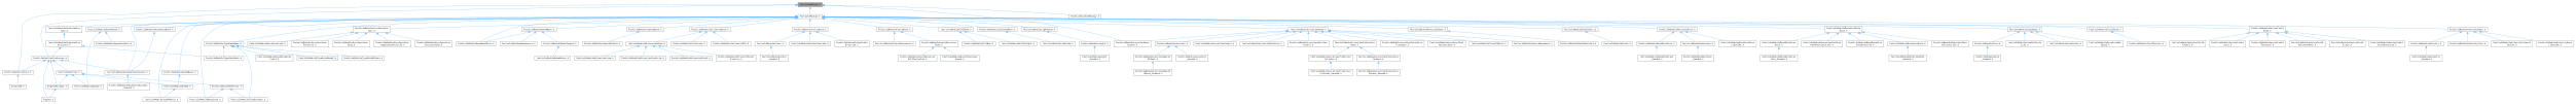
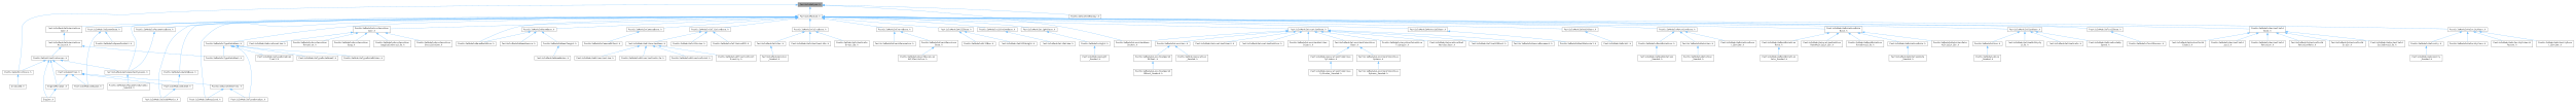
  digraph {
    fontname="IBM Plex Mono"
    node [color=grey40 fillcolor=white fontname="IBM Plex Mono" fontsize=10 shape=box style=filled]
    edge [color=steelblue1 dir=back fontname="IBM Plex Mono" fontsize=10 labelfontname=Helvetica labelfontsize=10 style=solid]
    n1 [color=gray40 fillcolor=grey60 fontcolor=black height=0.2 label="ParticleHelper.h" width=0.4]
    n2 [height=0.2 label="ParticleDefinitions.h" width=0.4]
    n3 [height=0.2 label="ParticleEmitterInstances.h" width=0.4]
    n4 [height=0.2 label="ParticleModule.h" width=0.4]
    n5 [height=0.2 label="ParticleModuleLocationBone\lSocket.h" width=0.4]
    n6 [height=0.2 label="ParticleSystemReplay.h" width=0.4]
    n7 [height=0.2 label="UnrealEd.h" width=0.4]
    n8 [height=0.2 label="Engine.h" width=0.4]
    n9 [height=0.2 label="EngineMinimal.h" width=0.4]
    n10 [height=0.2 label="ParticleEmitter.h" width=0.4]
    n11 [height=0.2 label="ParticleModuleParameterDynamic.h" width=0.4]
    n12 [height=0.2 label="ParticleModuleSubUVMovie.h" width=0.4]
    n13 [height=0.2 label="ParticleModuleRequired.h" width=0.4]
    n14 [height=0.2 label="ParticleModuleAcceleration\lBase.h" width=0.4]
    n15 [height=0.2 label="ParticleModuleBeamBase.h" width=0.4]
    n16 [height=0.2 label="ParticleModuleBeamModifier.h" width=0.4]
    n17 [height=0.2 label="ParticleModuleCameraBase.h" width=0.4]
    n18 [height=0.2 label="ParticleModuleCollisionBase.h" width=0.4]
    n19 [height=0.2 label="ParticleModuleColorBase.h" width=0.4]
    n20 [height=0.2 label="ParticleModuleEventBase.h" width=0.4]
    n21 [height=0.2 label="ParticleModuleKillBase.h" width=0.4]
    n22 [height=0.2 label="ParticleModuleLifetimeBase.h" width=0.4]
    n23 [height=0.2 label="ParticleModuleLightBase.h" width=0.4]
    n24 [height=0.2 label="ParticleModuleLocationBase.h" width=0.4]
    n25 [height=0.2 label="ParticleModuleMaterialBase.h" width=0.4]
    n26 [height=0.2 label="ParticleModuleOrbitBase.h" width=0.4]
    n27 [height=0.2 label="ParticleModuleOrientation\lBase.h" width=0.4]
    n28 [height=0.2 label="ParticleModuleParameterBase.h" width=0.4]
    n29 [height=0.2 label="ParticleModuleRotationBase.h" width=0.4]
    n30 [height=0.2 label="ParticleModuleRotationRate\lBase.h" width=0.4]
    n31 [height=0.2 label="ParticleModuleSizeBase.h" width=0.4]
    n32 [height=0.2 label="ParticleModuleSpawnBase.h" width=0.4]
    n33 [height=0.2 label="ParticleModuleSubUVBase.h" width=0.4]
    n34 [height=0.2 label="ParticleModuleTrailBase.h" width=0.4]
    n35 [height=0.2 label="ParticleModuleTypeDataBase.h" width=0.4]
    n36 [height=0.2 label="ParticleModuleVectorField\lBase.h" width=0.4]
    n37 [height=0.2 label="ParticleModuleVelocityBase.h" width=0.4]
    n38 [height=0.2 label="ParticleModuleSpawn.h" width=0.4]
    n39 [height=0.2 label="ParticleModuleSubUV.h" width=0.4]
    n40 [height=0.2 label="ParticleSpriteEmitter.h" width=0.4]
    n41 [height=0.2 label="ParticleModuleParameterDynamic\l_Seeded.h" width=0.4]
    n42 [height=0.2 label="ParticleModuleTypeDataGpu.h" width=0.4]
    n43 [height=0.2 label="ParticleModuleAcceleration.h" width=0.4]
    n44 [height=0.2 label="ParticleModuleAcceleration\lRotation.h" width=0.4]
    n45 [height=0.2 label="ParticleModuleAcceleration\lDrag.h" width=0.4]
    n46 [height=0.2 label="ParticleModuleAcceleration\lDragScaleOverLife.h" width=0.4]
    n47 [height=0.2 label="ParticleModuleAcceleration\lOverLifetime.h" width=0.4]
    n48 [height=0.2 label="ParticleModuleAttractorBase.h" width=0.4]
    n49 [height=0.2 label="ParticleModuleAttractorLine.h" width=0.4]
    n50 [height=0.2 label="ParticleModuleAttractorParticle.h" width=0.4]
    n51 [height=0.2 label="ParticleModuleAttractorPoint.h" width=0.4]
    n52 [height=0.2 label="ParticleModuleAttractorPoint\lGravity.h" width=0.4]
    n53 [height=0.2 label="ParticleModuleBeamSource.h" width=0.4]
    n54 [height=0.2 label="ParticleModuleBeamTarget.h" width=0.4]
    n55 [height=0.2 label="ParticleModuleCameraOffset.h" width=0.4]
    n56 [height=0.2 label="ParticleModuleCollision.h" width=0.4]
    n57 [height=0.2 label="ParticleModuleCollisionGPU.h" width=0.4]
    n58 [height=0.2 label="ParticleModuleColor.h" width=0.4]
    n59 [height=0.2 label="ParticleModuleColorOverLife.h" width=0.4]
    n60 [height=0.2 label="ParticleModuleColorScale\lOverLife.h" width=0.4]
    n61 [height=0.2 label="ParticleModuleEventGenerator.h" width=0.4]
    n62 [height=0.2 label="ParticleModuleEventReceiver\lBase.h" width=0.4]
    n63 [height=0.2 label="ParticleModuleKillBox.h" width=0.4]
    n64 [height=0.2 label="ParticleModuleKillHeight.h" width=0.4]
    n65 [height=0.2 label="ParticleModuleLifetime.h" width=0.4]
    n66 [height=0.2 label="ParticleModuleLight.h" width=0.4]
    n67 [height=0.2 label="ParticleModuleLocation.h" width=0.4]
    n68 [height=0.2 label="ParticleModuleLocationDirect.h" width=0.4]
    n69 [height=0.2 label="ParticleModuleLocationEmitter.h" width=0.4]
    n70 [height=0.2 label="ParticleModuleLocationEmitter\lDirect.h" width=0.4]
    n71 [height=0.2 label="ParticleModuleLocationPrimitive\lBase.h" width=0.4]
    n72 [height=0.2 label="ParticleModuleLocationPrimitive\lTriangle.h" width=0.4]
    n73 [height=0.2 label="ParticleModuleLocationSkel\lVertSurface.h" width=0.4]
    n74 [height=0.2 label="ParticleModulePivotOffset.h" width=0.4]
    n75 [height=0.2 label="ParticleModuleSourceMovement.h" width=0.4]
    n76 [height=0.2 label="ParticleModuleMeshMaterial.h" width=0.4]
    n77 [height=0.2 label="ParticleModuleOrbit.h" width=0.4]
    n78 [height=0.2 label="ParticleModuleOrientation\lAxisLock.h" width=0.4]
    n79 [height=0.2 label="ParticleModuleMeshRotation.h" width=0.4]
    n80 [height=0.2 label="ParticleModuleRotation.h" width=0.4]
    n81 [height=0.2 label="ParticleModuleRotationOver\lLifetime.h" width=0.4]
    n82 [height=0.2 label="ParticleModuleMeshRotation\lRate.h" width=0.4]
    n83 [height=0.2 label="ParticleModuleLocationEmitter\lRateMultiplyLife.h" width=0.4]
    n84 [height=0.2 label="ParticleModuleMeshRotation\lRateOverLife.h" width=0.4]
    n85 [height=0.2 label="ParticleModuleRotationRate.h" width=0.4]
    n86 [height=0.2 label="ParticleModuleRotationRate\lMultiplyLife.h" width=0.4]
    n87 [height=0.2 label="ParticleModuleSize.h" width=0.4]
    n88 [height=0.2 label="ParticleModuleSizeMultiply\lLife.h" width=0.4]
    n89 [height=0.2 label="ParticleModuleSizeScale.h" width=0.4]
    n90 [height=0.2 label="ParticleModuleSizeScaleBy\lSpeed.h" width=0.4]
    n91 [height=0.2 label="ParticleModuleSpawnPerUnit.h" width=0.4]
    n92 [height=0.2 label="ParticleModuleTrailSource.h" width=0.4]
    n93 [height=0.2 label="ParticleModuleTypeDataMesh.h" width=0.4]
    n94 [height=0.2 label="ParticleModuleTypeDataAnim\lTrail.h" width=0.4]
    n95 [height=0.2 label="ParticleModuleTypeDataBeam2.h" width=0.4]
    n96 [height=0.2 label="ParticleModuleTypeDataRibbon.h" width=0.4]
    n97 [height=0.2 label="ParticleModuleVectorField\lGlobal.h" width=0.4]
    n98 [height=0.2 label="ParticleModuleVectorField\lLocal.h" width=0.4]
    n99 [height=0.2 label="ParticleModuleVectorField\lRotation.h" width=0.4]
    n100 [height=0.2 label="ParticleModuleVectorField\lRotationRate.h" width=0.4]
    n101 [height=0.2 label="ParticleModuleVectorField\lScale.h" width=0.4]
    n102 [height=0.2 label="ParticleModuleVectorField\lScaleOverLife.h" width=0.4]
    n103 [height=0.2 label="ParticleModuleVelocity.h" width=0.4]
    n104 [height=0.2 label="ParticleModuleVelocityCone.h" width=0.4]
    n105 [height=0.2 label="ParticleModuleVelocityInherit\lParent.h" width=0.4]
    n106 [height=0.2 label="ParticleModuleVelocityOver\lLifetime.h" width=0.4]
    n107 [height=0.2 label="ParticleModuleBeamNoise.h" width=0.4]
    n108 [height=0.2 label="ParticleModuleColor\l_Seeded.h" width=0.4]
    n109 [height=0.2 label="ParticleModuleEventReceiver\lKillParticles.h" width=0.4]
-   n110 [height=0.2 label="ParticleModuleEventReceiver\lSpawn.h" width=0.4]
    n111 [height=0.2 label="ParticleModuleLight\l_Seeded.h" width=0.4]
    n112 [height=0.2 label="ParticleModuleLocationWorld\lOffset.h" width=0.4]
    n113 [height=0.2 label="ParticleModuleLocation\l_Seeded.h" width=0.4]
    n114 [height=0.2 label="ParticleModuleLocationPrimitive\lCylinder.h" width=0.4]
    n115 [height=0.2 label="ParticleModuleLocationPrimitive\lSphere.h" width=0.4]
    n116 [height=0.2 label="ParticleModuleLocationWorld\lOffset_Seeded.h" width=0.4]
    n117 [height=0.2 label="ParticleModuleLocationPrimitive\lCylinder_Seeded.h" width=0.4]
    n118 [height=0.2 label="ParticleModuleLocationPrimitive\lSphere_Seeded.h" width=0.4]
    n119 [height=0.2 label="ParticleModuleMeshRotation\l_Seeded.h" width=0.4]
    n120 [height=0.2 label="ParticleModuleRotation\l_Seeded.h" width=0.4]
    n121 [height=0.2 label="ParticleModuleMeshRotation\lRate_Seeded.h" width=0.4]
    n122 [height=0.2 label="ParticleModuleRotationRate\l_Seeded.h" width=0.4]
    n123 [height=0.2 label="ParticleModuleSize\l_Seeded.h" width=0.4]
    n124 [height=0.2 label="ParticleModuleVelocity\l_Seeded.h" width=0.4]
    n1 -> n2
-   n1 -> n3
    n1 -> n4
    n1 -> n5
    n1 -> n6
    n2 -> n7
    n3 -> n2
    n3 -> n8
    n3 -> n9
    n3 -> n10
    n3 -> n11
    n4 -> n11
    n4 -> n12
    n4 -> n13
    n4 -> n14
    n4 -> n15
    n4 -> n16
    n4 -> n17
    n4 -> n18
    n4 -> n19
    n4 -> n20
    n4 -> n21
    n4 -> n22
    n4 -> n23
    n4 -> n24
    n4 -> n25
    n4 -> n26
    n4 -> n27
    n4 -> n28
    n4 -> n29
    n4 -> n30
    n4 -> n31
    n4 -> n32
    n4 -> n33
    n4 -> n34
    n4 -> n35
    n4 -> n36
    n4 -> n37
    n9 -> n8
    n10 -> n9
    n10 -> n38
    n10 -> n39
    n10 -> n40
    n11 -> n41
    n14 -> n43
    n14 -> n44
    n14 -> n45
    n14 -> n46
    n14 -> n47
    n15 -> n16
    n15 -> n53
    n15 -> n54
    n17 -> n55
    n18 -> n48
    n18 -> n56
    n18 -> n57
    n19 -> n58
    n19 -> n59
    n19 -> n60
    n20 -> n61
    n20 -> n62
    n21 -> n63
    n21 -> n64
    n22 -> n65
    n23 -> n66
    n24 -> n5
    n24 -> n67
    n24 -> n68
    n24 -> n69
    n24 -> n70
    n24 -> n71
    n24 -> n72
    n24 -> n73
    n24 -> n74
    n24 -> n75
    n25 -> n76
    n26 -> n77
    n27 -> n78
    n28 -> n11
    n29 -> n79
    n29 -> n80
    n29 -> n81
    n30 -> n82
    n30 -> n83
    n30 -> n84
    n30 -> n85
    n30 -> n86
    n31 -> n87
    n31 -> n88
    n31 -> n89
    n31 -> n90
    n32 -> n38
    n32 -> n91
    n33 -> n39
    n34 -> n92
    n35 -> n42
    n35 -> n93
    n35 -> n94
    n35 -> n95
    n35 -> n96
    n36 -> n97
    n36 -> n98
    n36 -> n99
    n36 -> n100
    n36 -> n101
    n36 -> n102
    n37 -> n103
    n37 -> n104
    n37 -> n105
    n37 -> n106
    n39 -> n12
    n40 -> n13
    n40 -> n42
    n48 -> n49
    n48 -> n50
    n48 -> n51
    n48 -> n52
    n54 -> n107
    n58 -> n108
    n62 -> n109
-   n62 -> n110
    n66 -> n111
    n67 -> n112
    n67 -> n113
    n71 -> n114
    n71 -> n115
    n78 -> n3
    n78 -> n93
    n79 -> n119
    n80 -> n120
    n82 -> n121
    n85 -> n122
    n87 -> n123
    n103 -> n124
    n112 -> n116
    n114 -> n117
    n115 -> n118
  }
